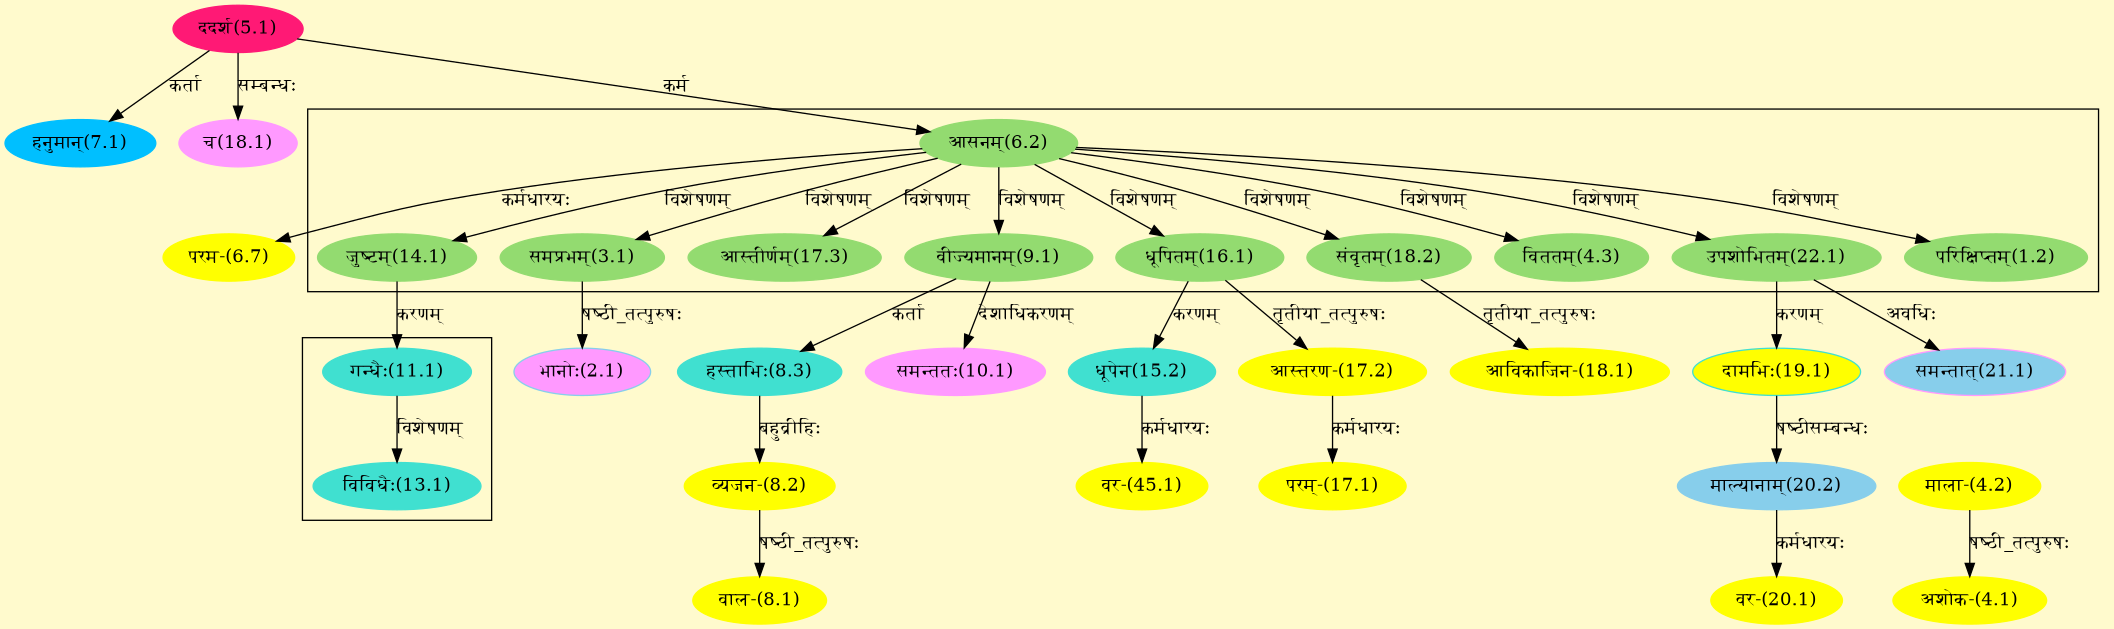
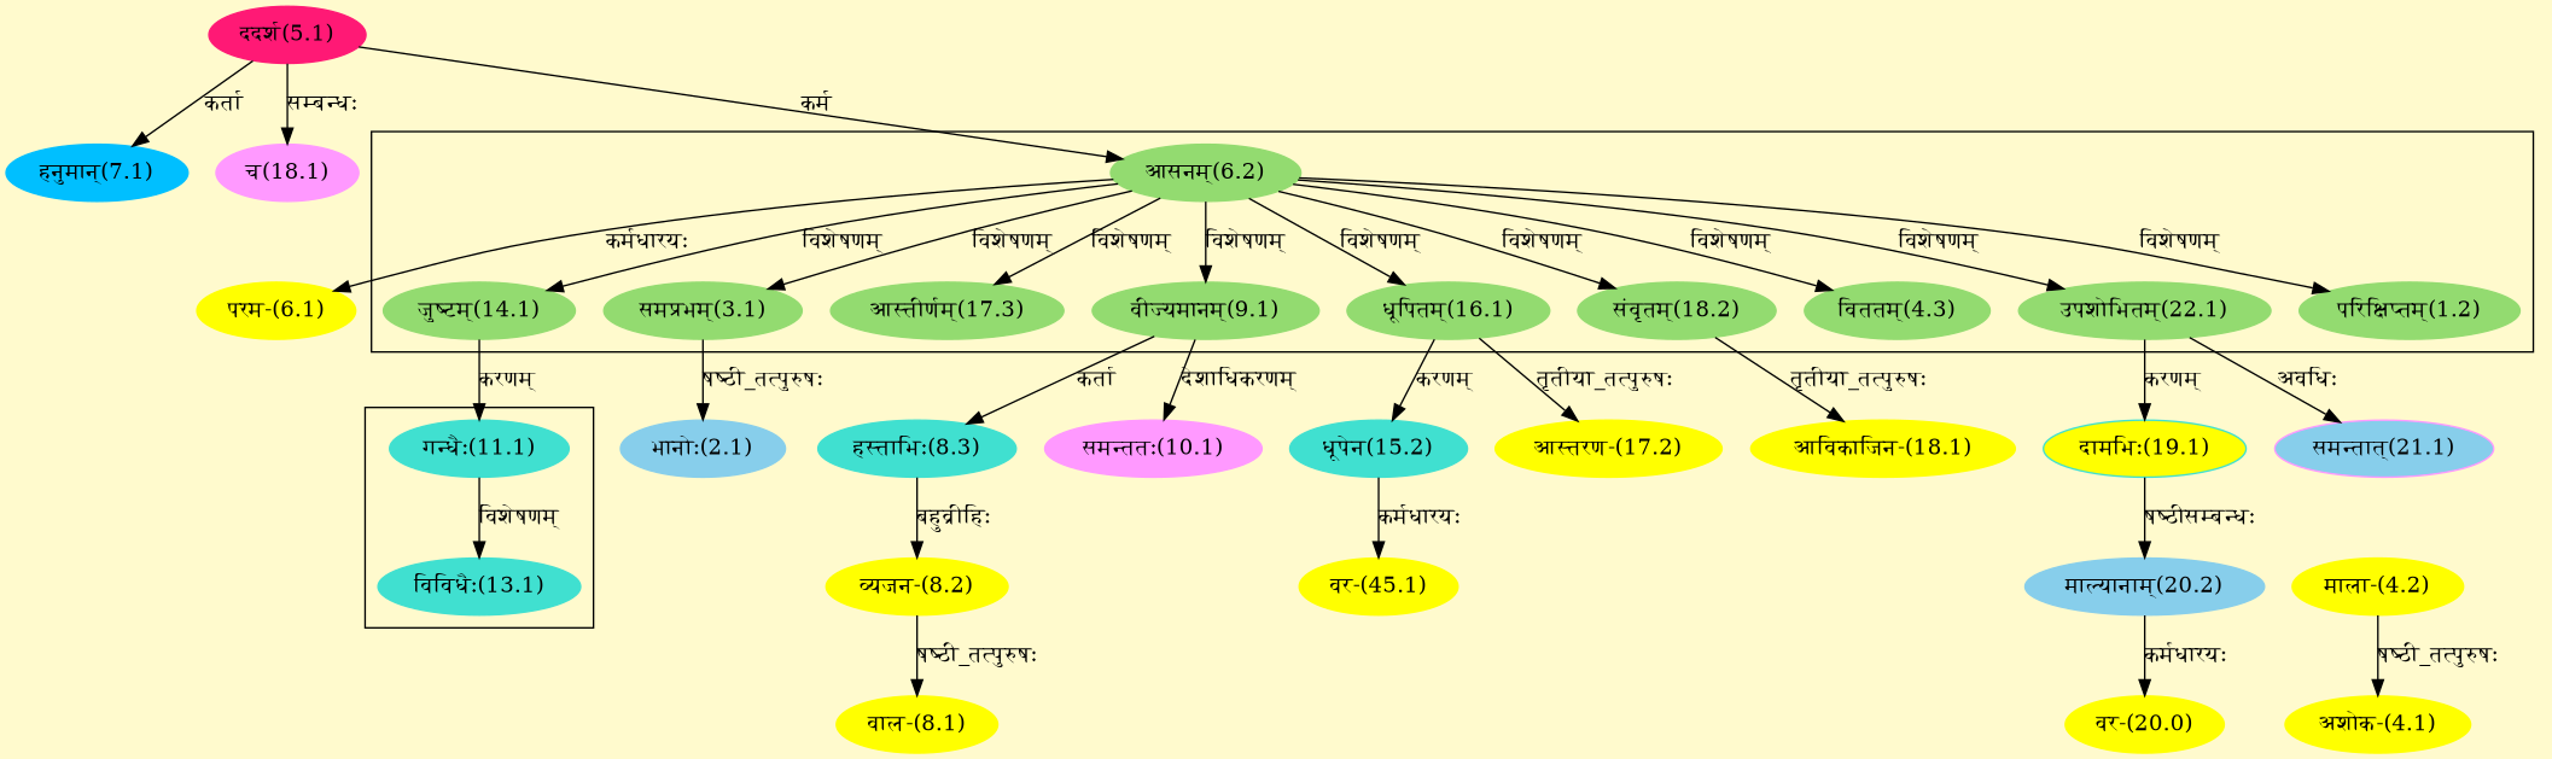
  digraph {
    bgcolor=lemonchiffon1
    compound=true
    rankdir=BT
    node [color="#93DB70" style=filled]
    edge [dir=back]
    n1 [label="परिक्षिप्तम्(1.2)"]
    n2 [label="आसनम्(6.2)"]
    n3 [label="समप्रभम्(3.1)"]
    n4 [label="विततम्(4.3)"]
    n5 [label="वीज्यमानम्(9.1)"]
    n6 [label="जुष्टम्(14.1)"]
    n7 [label="धूपितम्(16.1)"]
    n8 [label="आस्तीर्णम्(17.3)"]
    n9 [label="संवृतम्(18.2)"]
    n10 [label="उपशोभितम्(22.1)"]
    n11 [color="#40E0D0" label="विविधैः(13.1)"]
    n12 [color="#40E0D0" label="गन्धैः(11.1)"]
    n13 [color="#FF1975" label="ददर्श(5.1)"]
-   n14 [color="#87CEEB" label="भानोः(2.1)" fillcolor="#FF99FF"]
+   n14 [color="#87CEEB" label="भानोः(2.1)"]
    n15 [color="#FFFF00" label="अशोक-(4.1)"]
    n16 [color="#FFFF00" label="माला-(4.2)"]
-   n17 [color="#FFFF00" label="परम-(6.7)"]
+   n17 [color="#FFFF00" label="परम-(6.1)"]
    n18 [color="#00BFFF" label="हनुमान्(7.1)"]
    n19 [color="#FFFF00" label="वाल-(8.1)"]
    n20 [color="#FFFF00" label="व्यजन-(8.2)"]
    n21 [color="#40E0D0" label="हस्ताभिः(8.3)"]
    n22 [color="#FF99FF" label="समन्ततः(10.1)"]
    n23 [color="#FF99FF" label="च(18.1)"]
    n24 [color="#FFFF00" label="वर-(45.1)"]
    n25 [color="#40E0D0" label="धूपेन(15.2)"]
-   n26 [color="#FFFF00" label="परम्-(17.1)"]
    n27 [color="#FFFF00" label="आस्तरण-(17.2)"]
    n28 [color="#FFFF00" label="आविकाजिन-(18.1)"]
    n29 [color="#40E0D0" fillcolor="#FFFF00" label="दामभिः(19.1)"]
-   n30 [color="#FFFF00" label="वर-(20.1)"]
+   n30 [color="#FFFF00" label="वर-(20.0)"]
    n31 [color="#87CEEB" label="माल्यानाम्(20.2)"]
    n32 [color="#FF99FF" fillcolor="#87CEEB" label="समन्तात्(21.1)"]
    subgraph cluster_1 {
      n1
      n2
      n3
      n4
      n5
      n6
      n7
      n8
      n9
      n10
    }
    subgraph cluster_2 {
      n11
      n12
    }
    n1 -> n2 [label="विशेषणम्"]
    n2 -> n13 [label="कर्म"]
    n3 -> n2 [label="विशेषणम्"]
    n4 -> n2 [label="विशेषणम्"]
    n5 -> n2 [label="विशेषणम्"]
    n6 -> n2 [label="विशेषणम्"]
    n7 -> n2 [label="विशेषणम्"]
    n8 -> n2 [label="विशेषणम्"]
    n9 -> n2 [label="विशेषणम्"]
    n10 -> n2 [label="विशेषणम्"]
    n11 -> n12 [label="विशेषणम्"]
    n12 -> n6 [label="करणम्"]
    n14 -> n3 [label="षष्ठी_तत्पुरुषः"]
    n15 -> n16 [label="षष्ठी_तत्पुरुषः"]
    n17 -> n2 [label="कर्मधारयः"]
    n18 -> n13 [label="कर्ता"]
    n19 -> n20 [label="षष्ठी_तत्पुरुषः"]
    n20 -> n21 [label="बहुव्रीहिः"]
    n21 -> n5 [label="कर्ता"]
    n22 -> n5 [label="देशाधिकरणम्"]
    n23 -> n13 [label="सम्बन्धः"]
    n24 -> n25 [label="कर्मधारयः"]
    n25 -> n7 [label="करणम्"]
-   n26 -> n27 [label="कर्मधारयः"]
    n27 -> n7 [label="तृतीया_तत्पुरुषः"]
    n28 -> n9 [label="तृतीया_तत्पुरुषः"]
    n29 -> n10 [label="करणम्"]
    n30 -> n31 [label="कर्मधारयः"]
    n31 -> n29 [label="षष्ठीसम्बन्धः"]
    n32 -> n10 [label="अवधिः"]
  }
